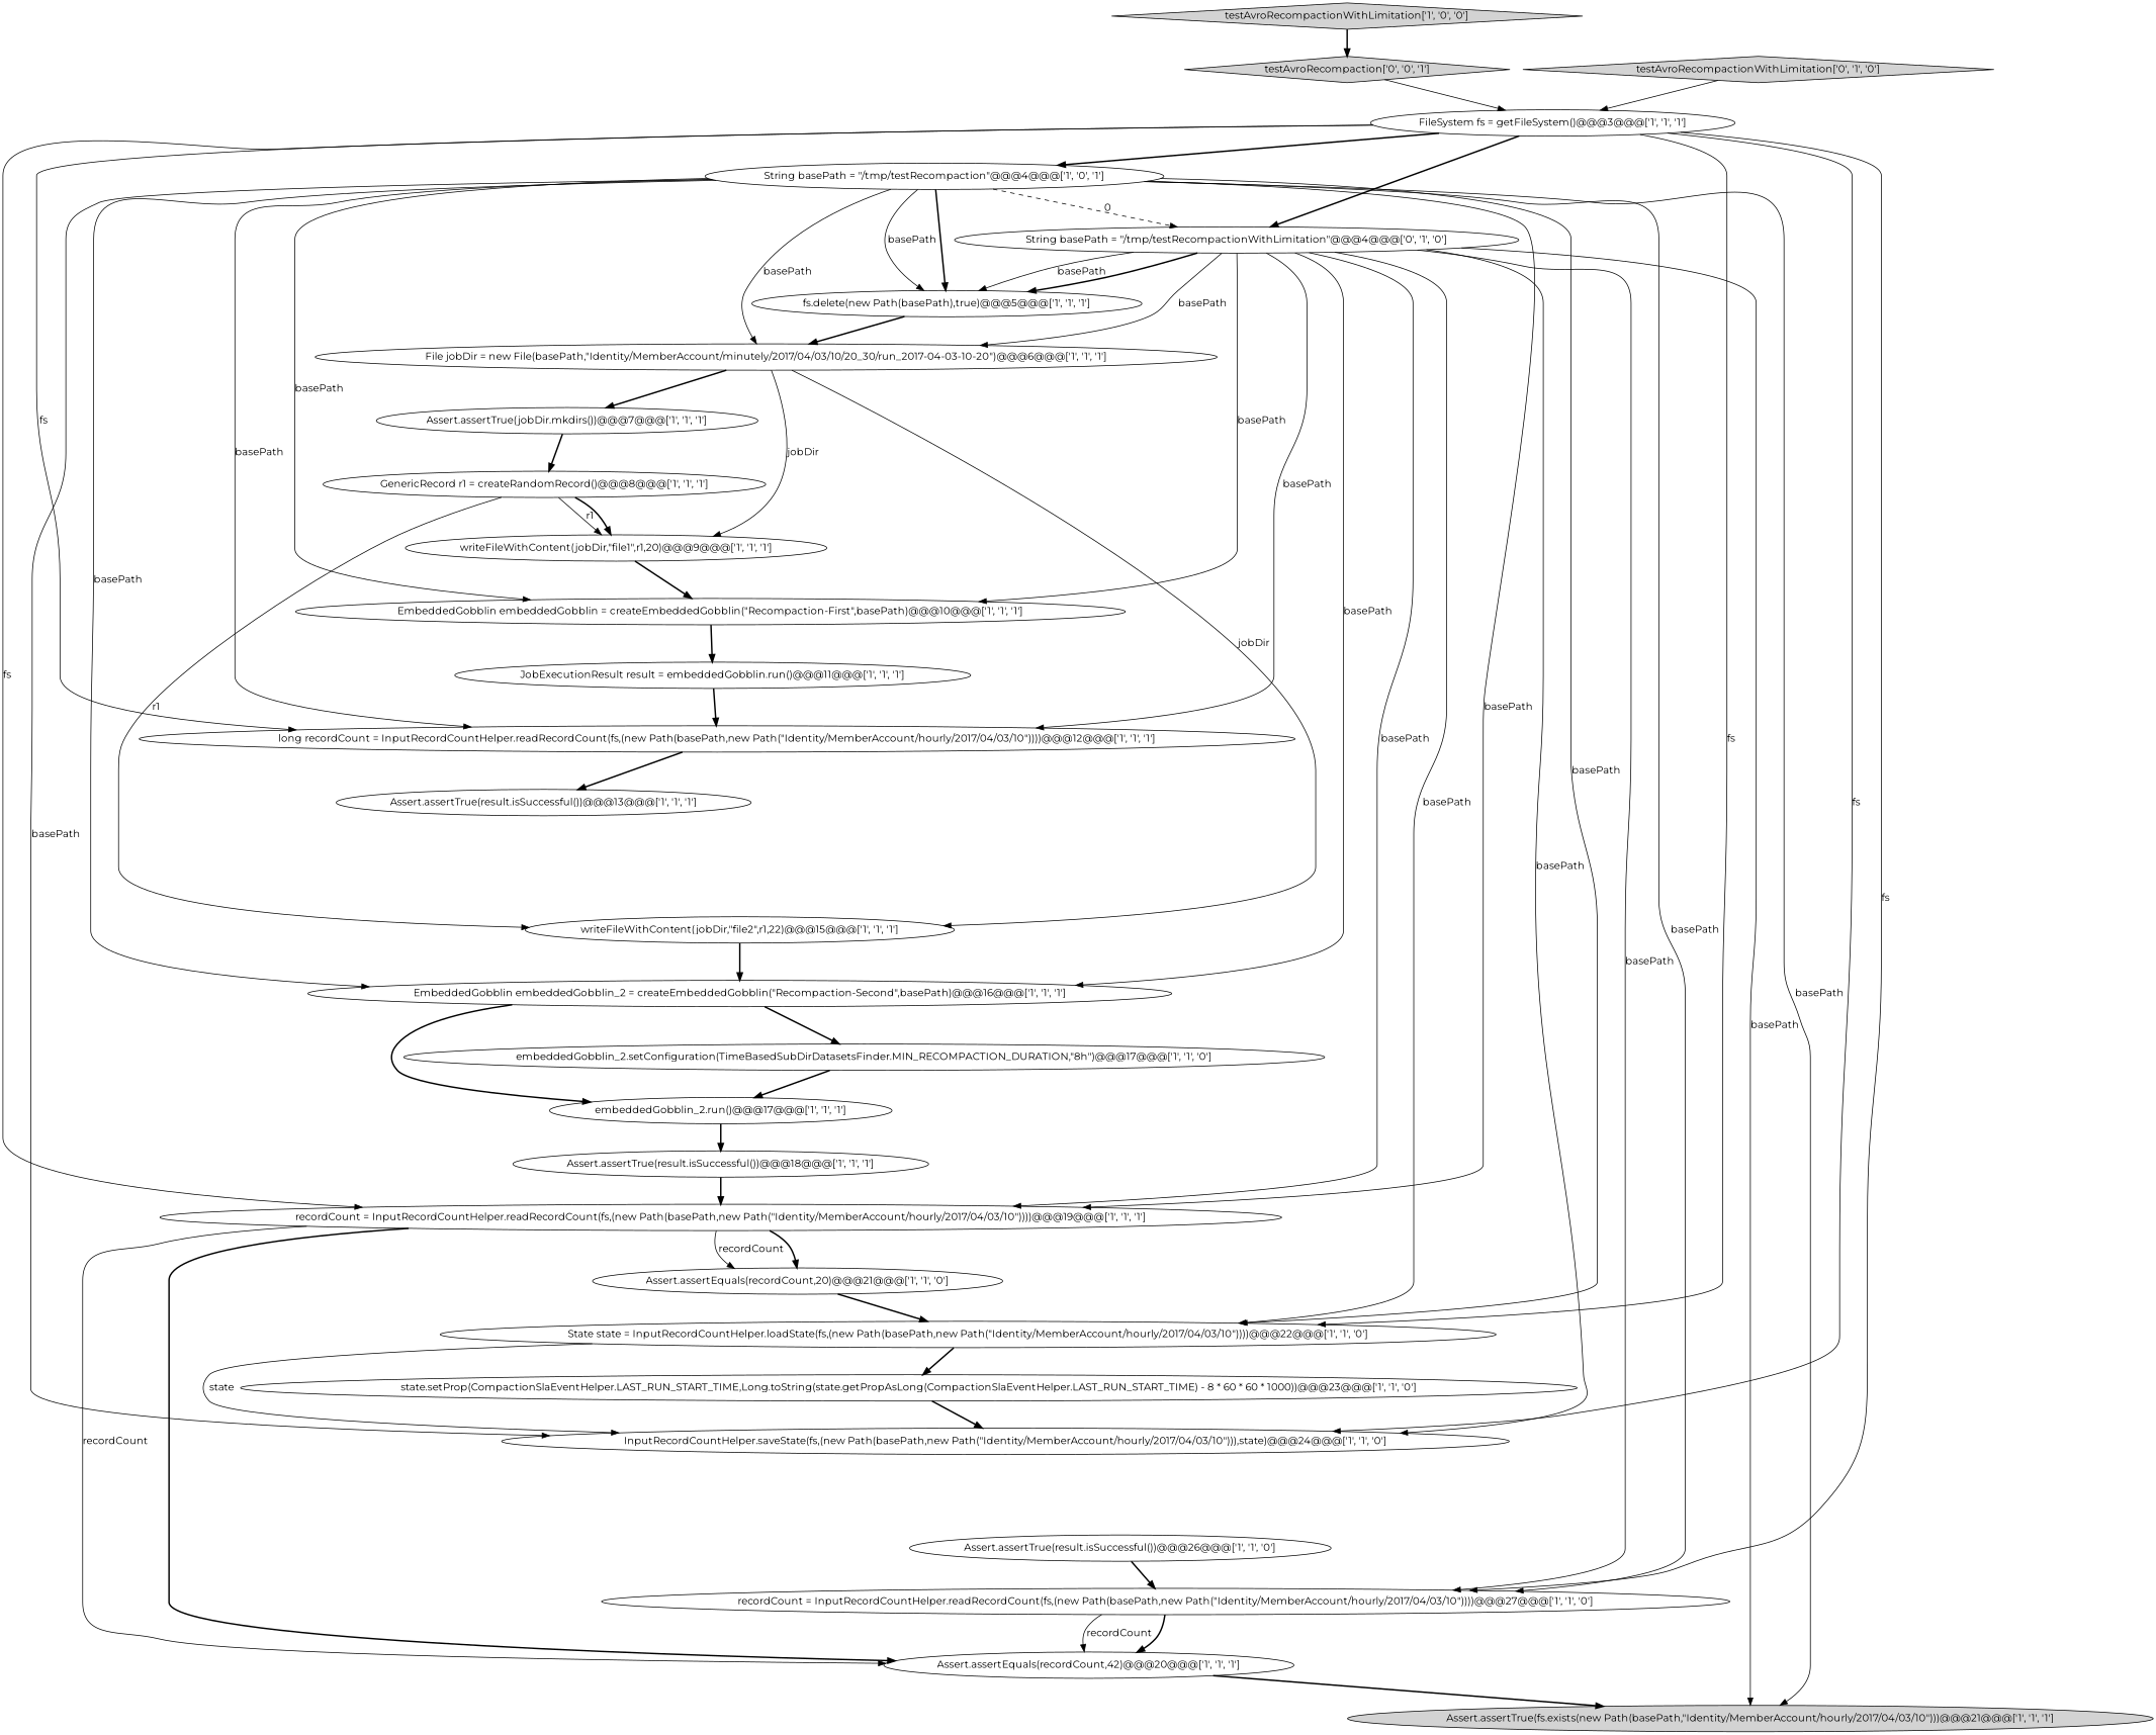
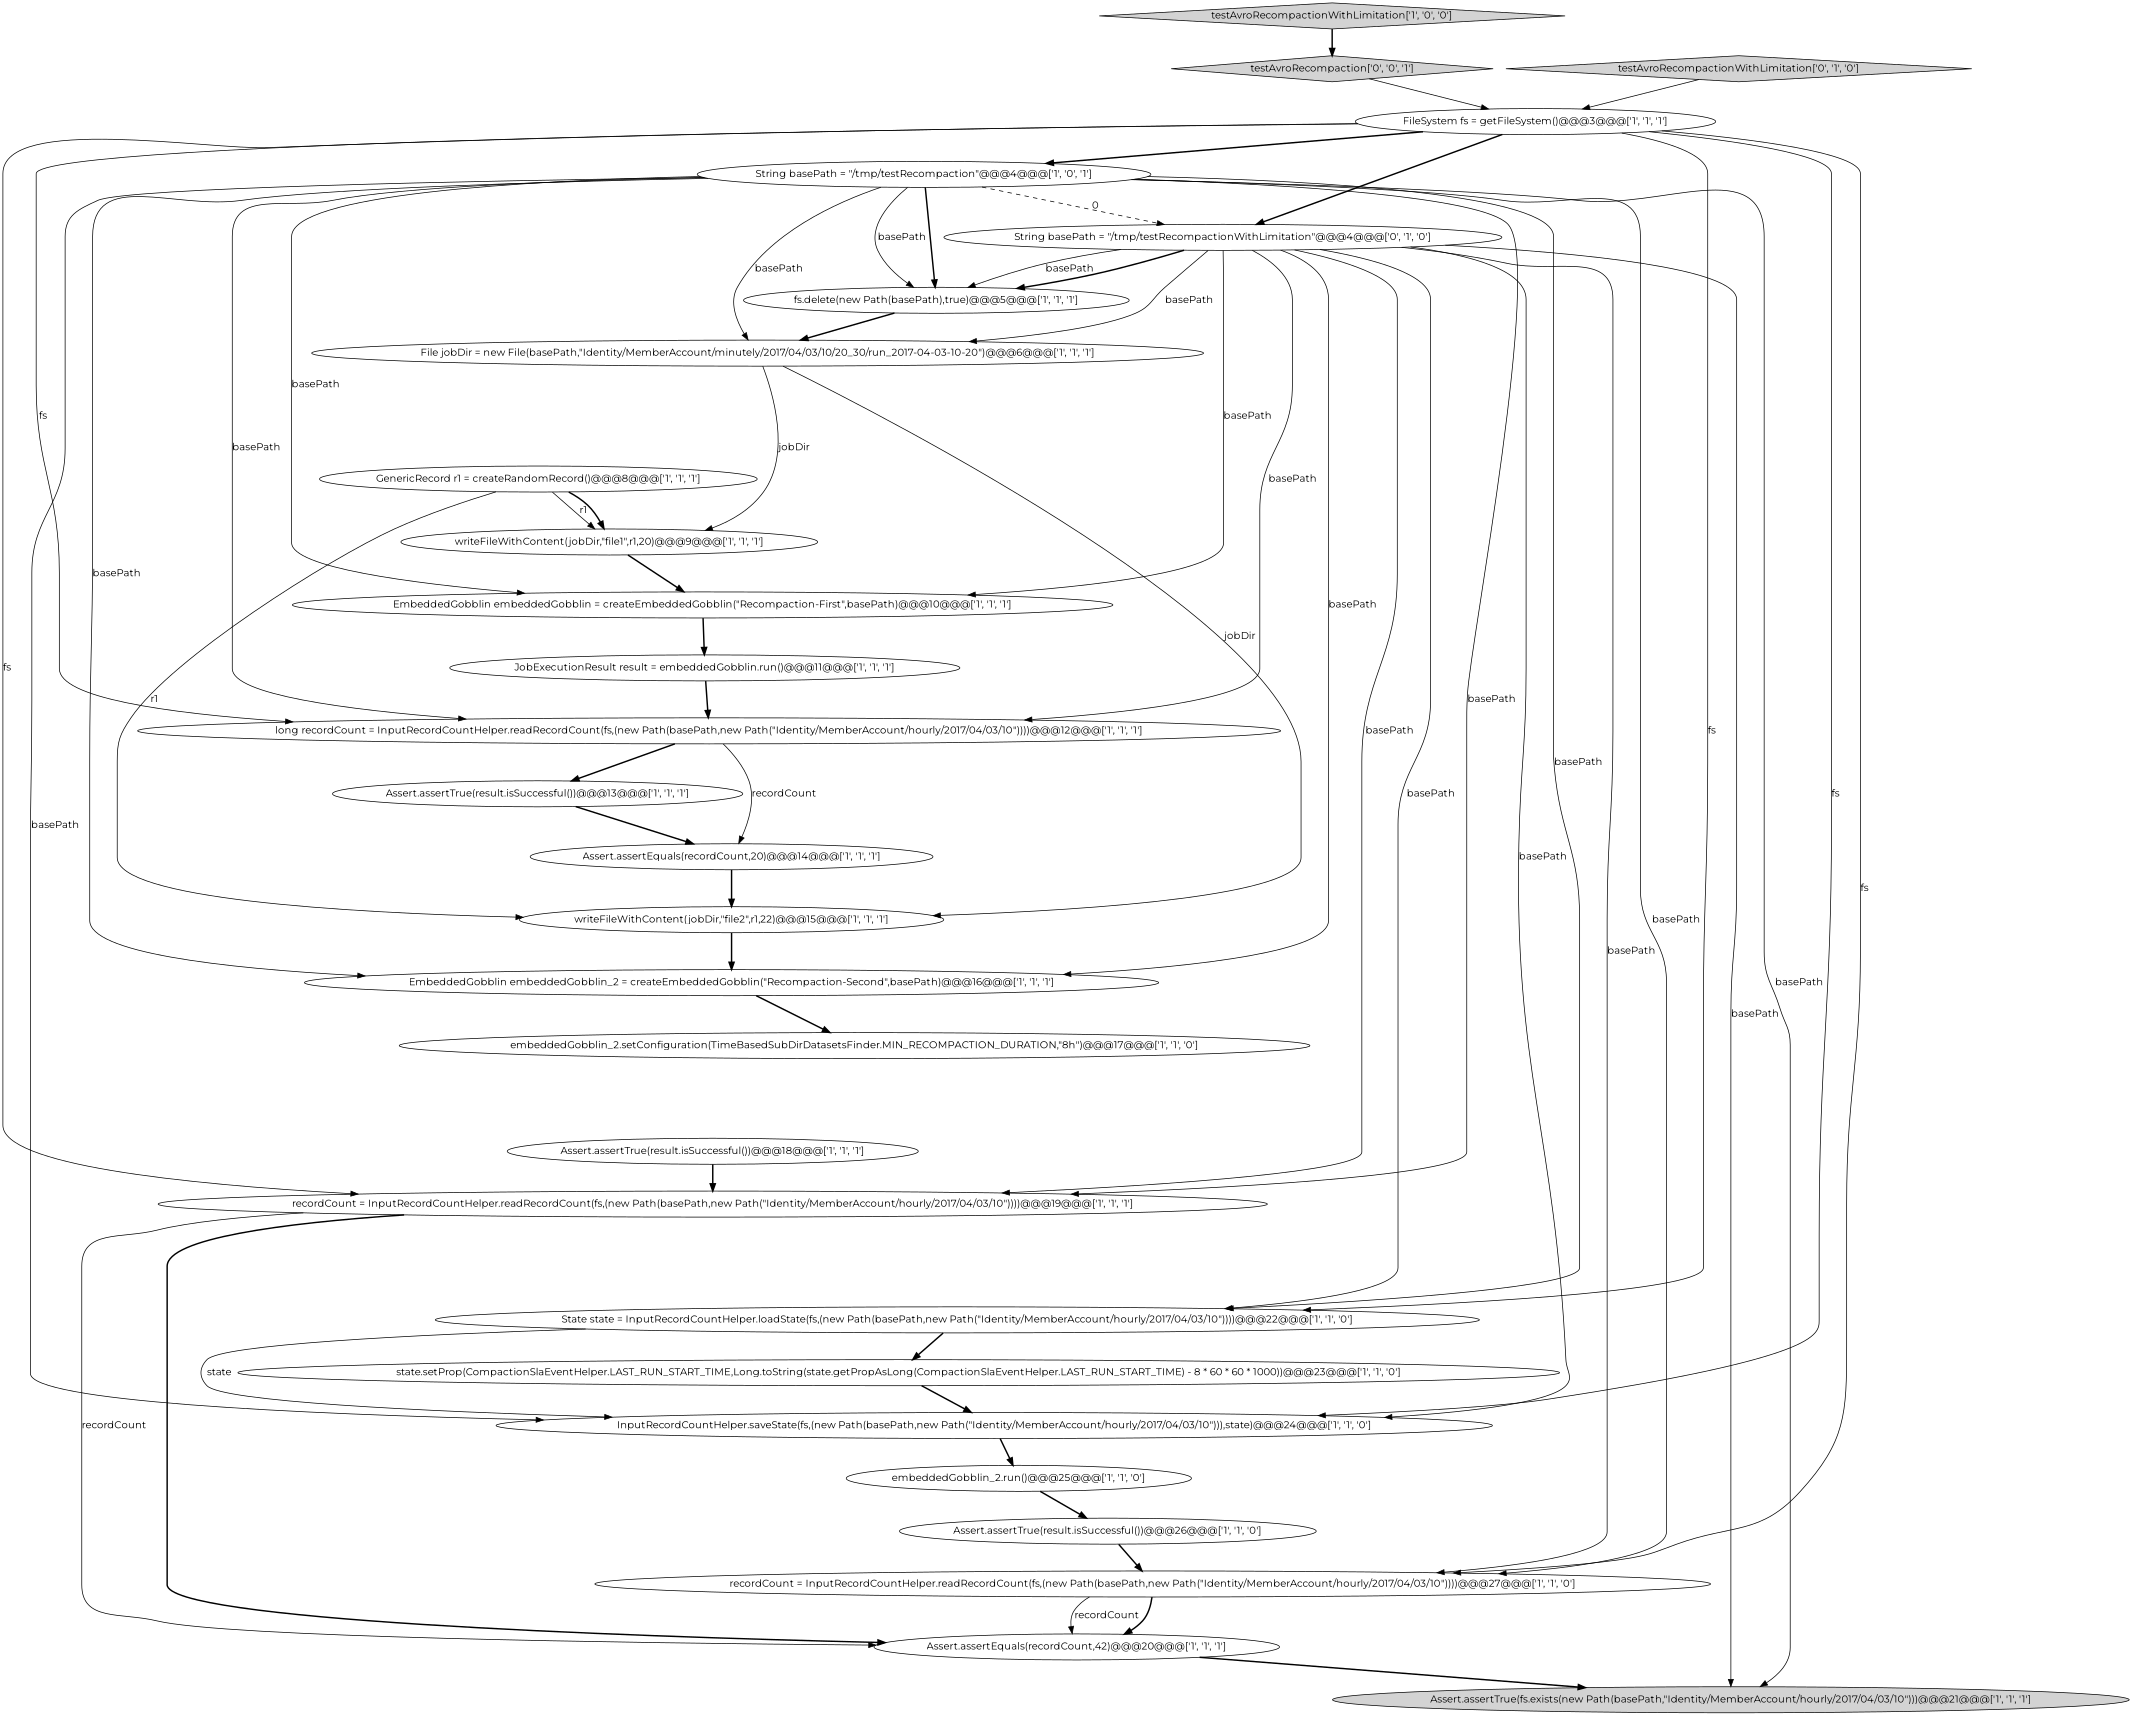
  digraph {
    fontname=Montserrat
    node [fillcolor=white fontname=Montserrat shape=ellipse style=filled]
    edge [fontname=Montserrat style=solid]
    n1 [fillcolor=lightgray label="testAvroRecompactionWithLimitation['1', '0', '0']" shape=diamond]
    n2 [fillcolor=lightgray label="testAvroRecompaction['0', '0', '1']" shape=diamond]
    n3 [label="FileSystem fs = getFileSystem()@@@3@@@['1', '1', '1']"]
    n4 [label="InputRecordCountHelper.saveState(fs,(new Path(basePath,new Path(\"Identity/MemberAccount/hourly/2017/04/03/10\"))),state)@@@24@@@['1', '1', '0']"]
    n5 [label="recordCount = InputRecordCountHelper.readRecordCount(fs,(new Path(basePath,new Path(\"Identity/MemberAccount/hourly/2017/04/03/10\"))))@@@19@@@['1', '1', '1']"]
    n6 [label="long recordCount = InputRecordCountHelper.readRecordCount(fs,(new Path(basePath,new Path(\"Identity/MemberAccount/hourly/2017/04/03/10\"))))@@@12@@@['1', '1', '1']"]
    n7 [label="recordCount = InputRecordCountHelper.readRecordCount(fs,(new Path(basePath,new Path(\"Identity/MemberAccount/hourly/2017/04/03/10\"))))@@@27@@@['1', '1', '0']"]
    n8 [label="String basePath = \"/tmp/testRecompactionWithLimitation\"@@@4@@@['0', '1', '0']"]
    n9 [label="State state = InputRecordCountHelper.loadState(fs,(new Path(basePath,new Path(\"Identity/MemberAccount/hourly/2017/04/03/10\"))))@@@22@@@['1', '1', '0']"]
    n10 [label="String basePath = \"/tmp/testRecompaction\"@@@4@@@['1', '0', '1']"]
    n11 [label="state.setProp(CompactionSlaEventHelper.LAST_RUN_START_TIME,Long.toString(state.getPropAsLong(CompactionSlaEventHelper.LAST_RUN_START_TIME) - 8 * 60 * 60 * 1000))@@@23@@@['1', '1', '0']"]
+   n12 [label="embeddedGobblin_2.run()@@@25@@@['1', '1', '0']"]
    n13 [fillcolor=lightgray label="Assert.assertTrue(fs.exists(new Path(basePath,\"Identity/MemberAccount/hourly/2017/04/03/10\")))@@@21@@@['1', '1', '1']"]
    n14 [fillcolor=lightgray label="testAvroRecompactionWithLimitation['0', '1', '0']" shape=diamond]
    n15 [label="fs.delete(new Path(basePath),true)@@@5@@@['1', '1', '1']"]
    n16 [label="File jobDir = new File(basePath,\"Identity/MemberAccount/minutely/2017/04/03/10/20_30/run_2017-04-03-10-20\")@@@6@@@['1', '1', '1']"]
    n17 [label="writeFileWithContent(jobDir,\"file2\",r1,22)@@@15@@@['1', '1', '1']"]
    n18 [label="writeFileWithContent(jobDir,\"file1\",r1,20)@@@9@@@['1', '1', '1']"]
-   n19 [label="Assert.assertTrue(jobDir.mkdirs())@@@7@@@['1', '1', '1']"]
-   n20 [label="Assert.assertEquals(recordCount,20)@@@21@@@['1', '1', '0']"]
    n21 [label="Assert.assertEquals(recordCount,42)@@@20@@@['1', '1', '1']"]
+   n22 [label="Assert.assertEquals(recordCount,20)@@@14@@@['1', '1', '1']"]
    n23 [label="Assert.assertTrue(result.isSuccessful())@@@13@@@['1', '1', '1']"]
    n24 [label="EmbeddedGobblin embeddedGobblin_2 = createEmbeddedGobblin(\"Recompaction-Second\",basePath)@@@16@@@['1', '1', '1']"]
    n25 [label="EmbeddedGobblin embeddedGobblin = createEmbeddedGobblin(\"Recompaction-First\",basePath)@@@10@@@['1', '1', '1']"]
-   n26 [label="embeddedGobblin_2.run()@@@17@@@['1', '1', '1']"]
    n27 [label="embeddedGobblin_2.setConfiguration(TimeBasedSubDirDatasetsFinder.MIN_RECOMPACTION_DURATION,\"8h\")@@@17@@@['1', '1', '0']"]
    n28 [label="Assert.assertTrue(result.isSuccessful())@@@18@@@['1', '1', '1']"]
    n29 [label="GenericRecord r1 = createRandomRecord()@@@8@@@['1', '1', '1']"]
    n30 [label="JobExecutionResult result = embeddedGobblin.run()@@@11@@@['1', '1', '1']"]
    n31 [label="Assert.assertTrue(result.isSuccessful())@@@26@@@['1', '1', '0']"]
    n1 -> n2 [style=bold]
    n2 -> n3
    n3 -> n4 [label=fs]
    n3 -> n5 [label=fs]
    n3 -> n6 [label=fs]
    n3 -> n7 [label=fs]
    n3 -> n8 [style=bold]
    n3 -> n9 [label=fs]
    n3 -> n10 [style=bold]
-   n5 -> n20 [style=bold]
-   n5 -> n20 [label=recordCount]
+   n4 -> n12 [style=bold]
    n5 -> n21 [label=recordCount]
    n5 -> n21 [style=bold]
+   n6 -> n22 [label=recordCount]
    n6 -> n23 [style=bold]
    n7 -> n21 [style=bold]
    n7 -> n21 [label=recordCount]
    n8 -> n4 [label=basePath]
    n8 -> n5 [label=basePath]
    n8 -> n6 [label=basePath]
    n8 -> n7 [label=basePath]
    n8 -> n9 [label=basePath]
    n8 -> n13 [label=basePath]
    n8 -> n15 [label=basePath]
    n8 -> n15 [style=bold]
    n8 -> n16 [label=basePath]
    n8 -> n24 [label=basePath]
    n8 -> n25 [label=basePath]
    n9 -> n4 [label=state]
    n9 -> n11 [style=bold]
    n10 -> n4 [label=basePath]
    n10 -> n5 [label=basePath]
    n10 -> n6 [label=basePath]
    n10 -> n7 [label=basePath]
    n10 -> n8 [label=0 style=dashed]
    n10 -> n9 [label=basePath]
    n10 -> n13 [label=basePath]
    n10 -> n15 [style=bold]
    n10 -> n15 [label=basePath]
    n10 -> n16 [label=basePath]
    n10 -> n24 [label=basePath]
    n10 -> n25 [label=basePath]
    n11 -> n4 [style=bold]
+   n12 -> n31 [style=bold]
    n14 -> n3
    n15 -> n16 [style=bold]
    n16 -> n17 [label=jobDir]
    n16 -> n18 [label=jobDir]
-   n16 -> n19 [style=bold]
    n17 -> n24 [style=bold]
    n18 -> n25 [style=bold]
-   n19 -> n29 [style=bold]
-   n20 -> n9 [style=bold]
    n21 -> n13 [style=bold]
-   n24 -> n26 [style=bold]
+   n22 -> n17 [style=bold]
+   n23 -> n22 [style=bold]
    n24 -> n27 [style=bold]
    n25 -> n30 [style=bold]
-   n26 -> n28 [style=bold]
-   n27 -> n26 [style=bold]
    n28 -> n5 [style=bold]
    n29 -> n17 [label=r1]
    n29 -> n18 [label=r1]
    n29 -> n18 [style=bold]
    n30 -> n6 [style=bold]
    n31 -> n7 [style=bold]
  }
